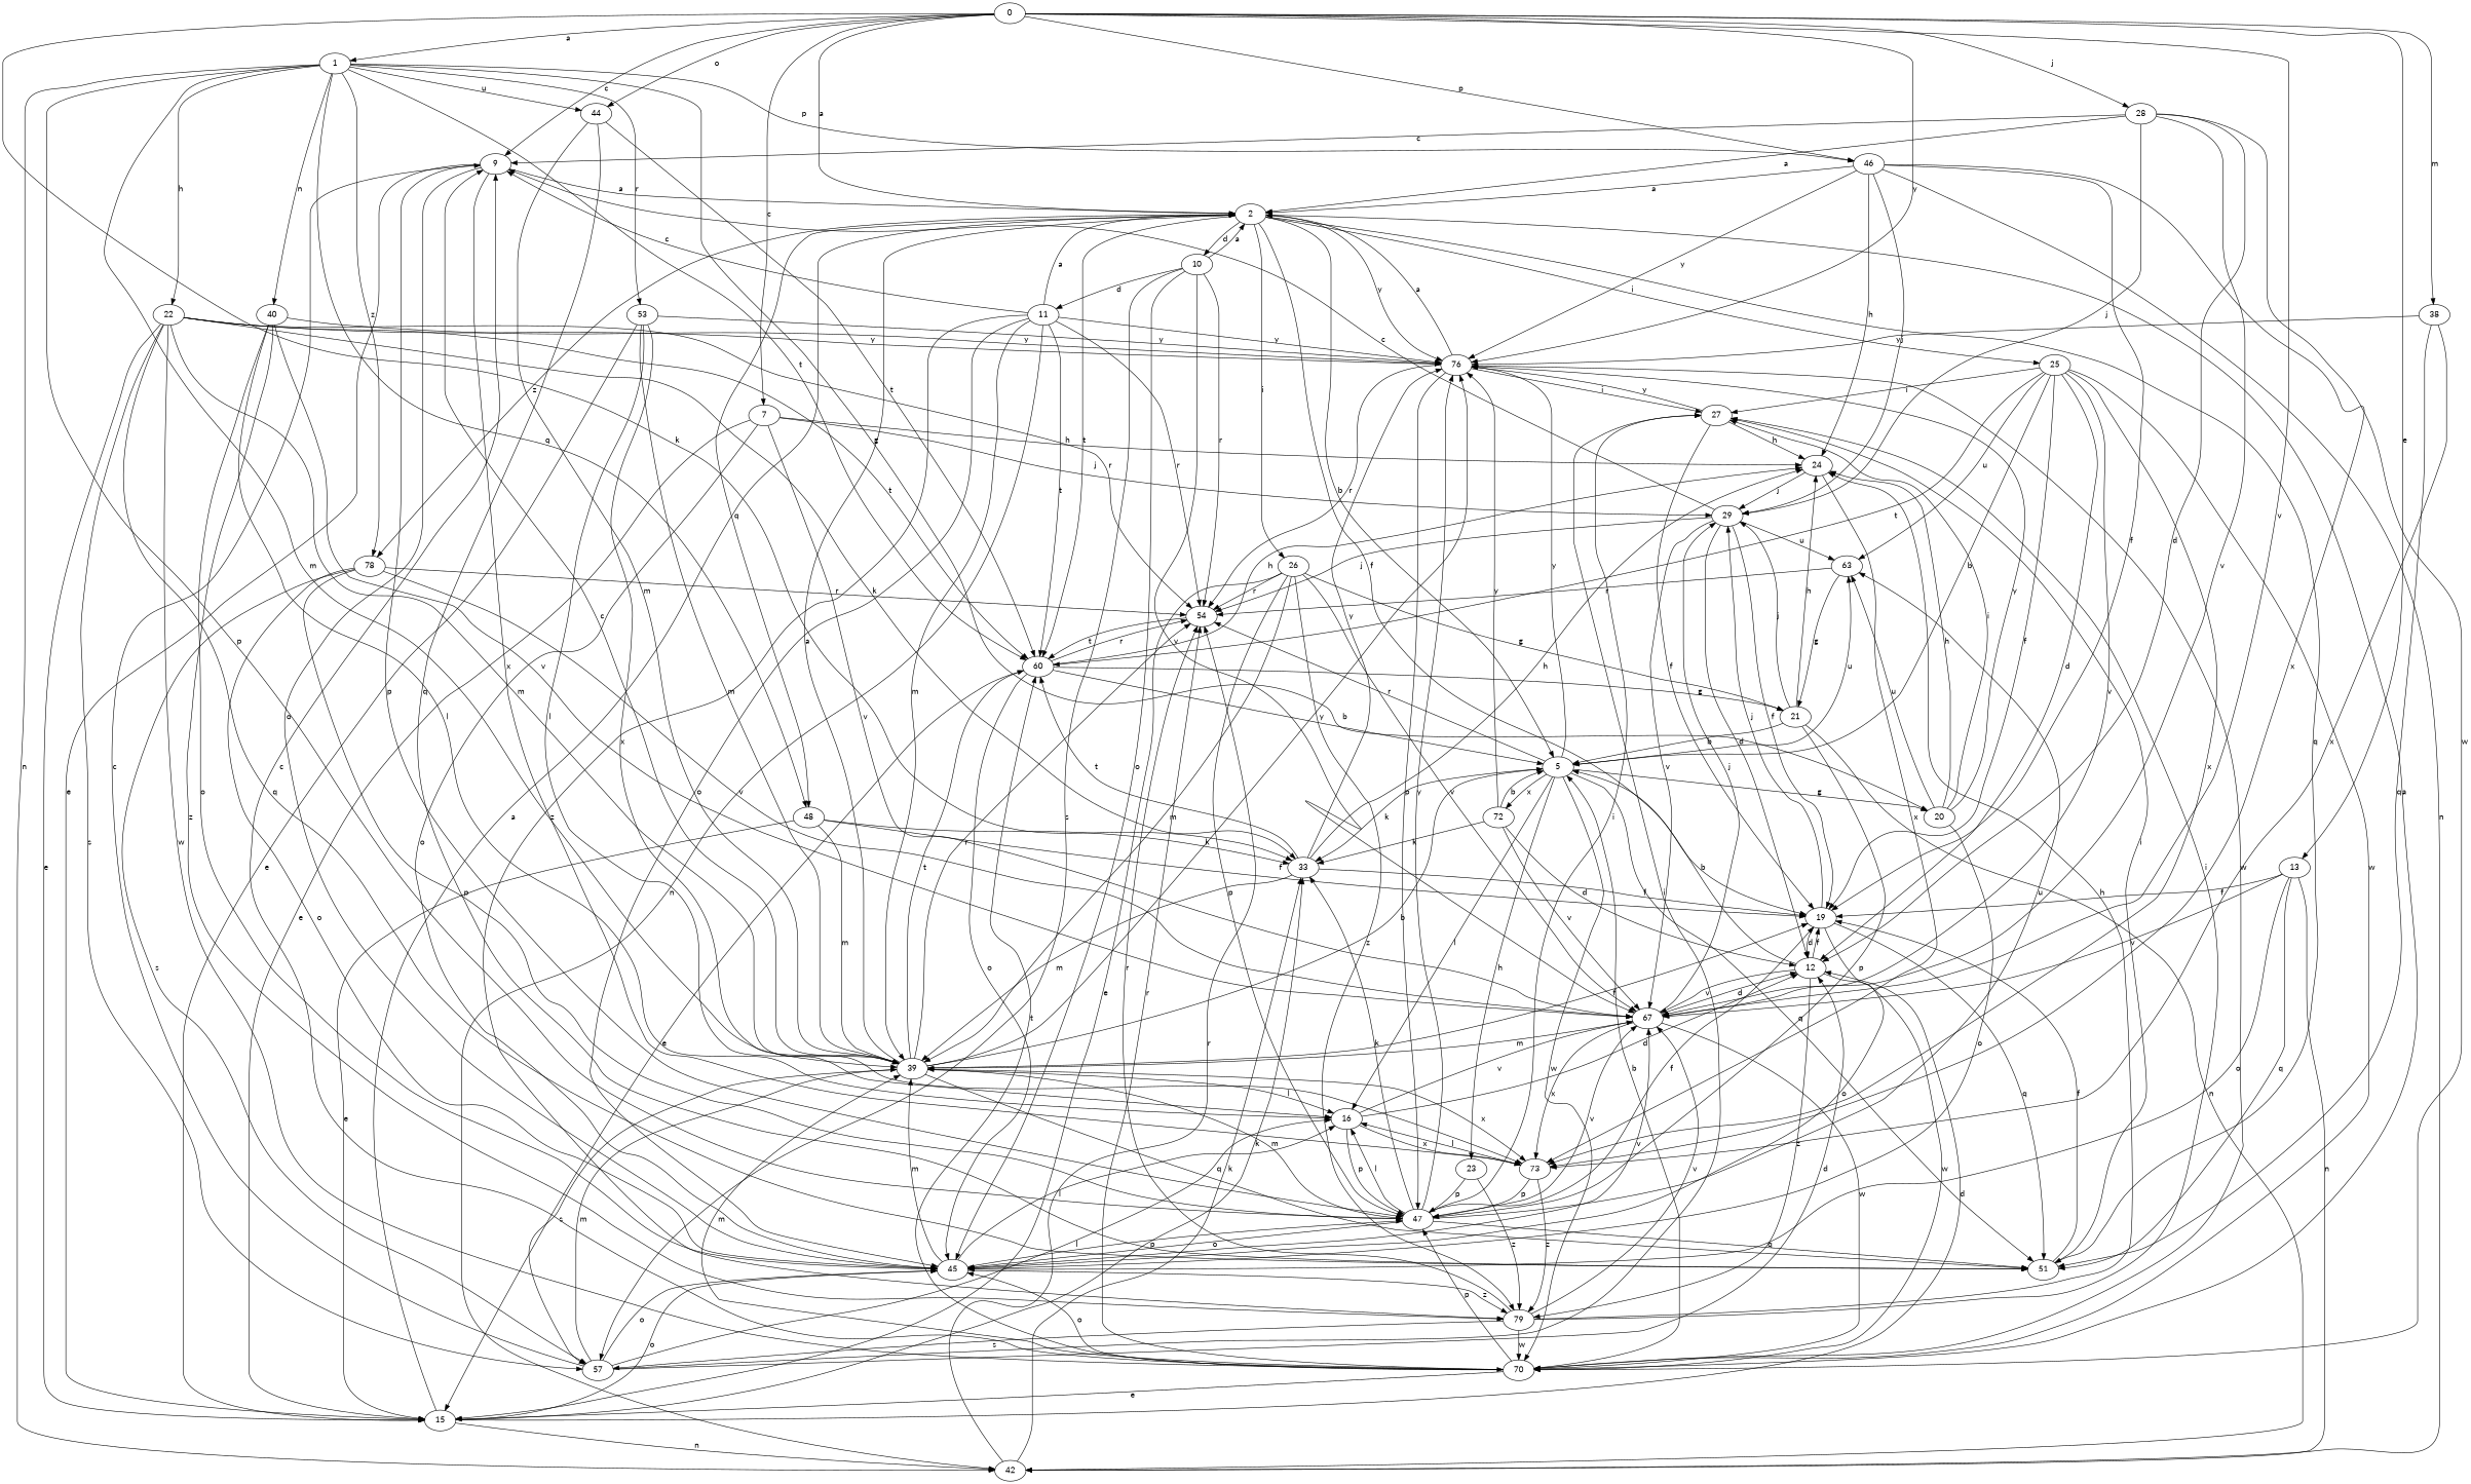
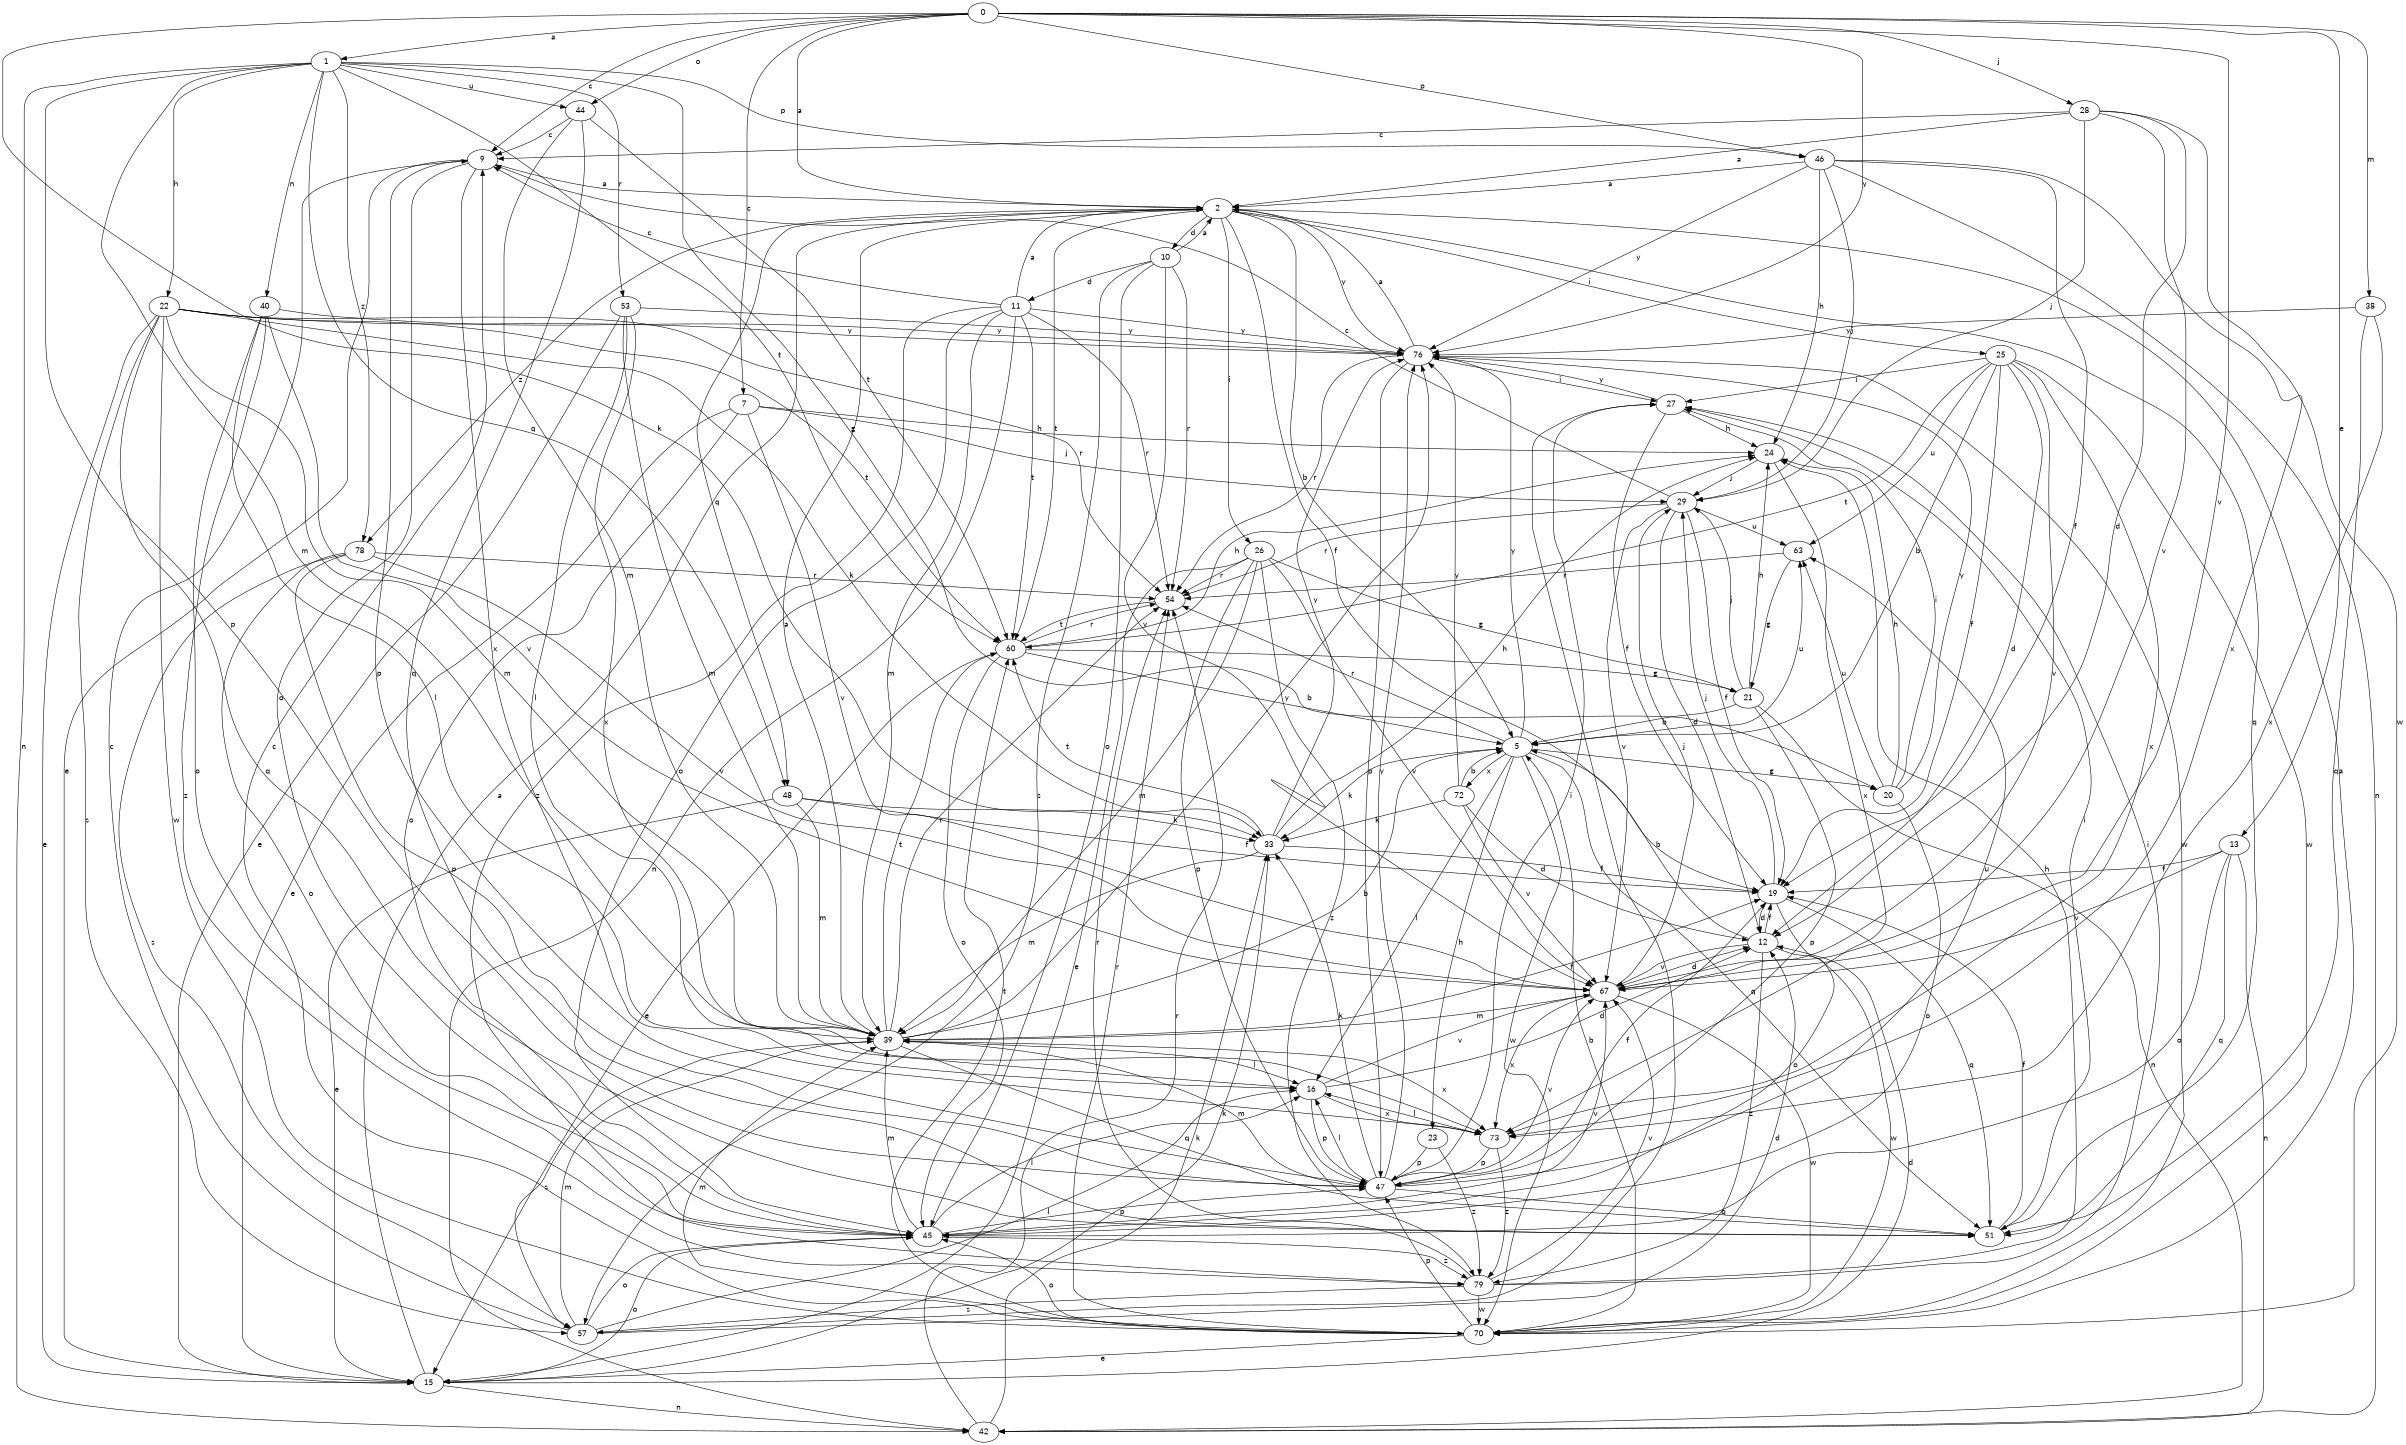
  strict digraph {
    fontname=Lato
    node [fontname=Lato]
    edge [fontname=Lato]
    0
    1
    2
    7
    9
    13
    28
    33
    38
    44
    46
    67
    76
    20
    22
    39
    40
    42
    47
    48
    53
    60
    78
    5
    10
    19
    25
    26
    51
    15
    24
    29
    45
    73
    70
    12
    54
    27
    63
    57
    n41 [label=16]
    79
    21
    23
    72
    11
    0 -> 1 [label=a]
    0 -> 2 [label=a]
    0 -> 7 [label=c]
    0 -> 9 [label=c]
    0 -> 13 [label=e]
    0 -> 28 [label=j]
    0 -> 33 [label=k]
    0 -> 38 [label=m]
    0 -> 44 [label=o]
    0 -> 46 [label=p]
    0 -> 67 [label=v]
    0 -> 76 [label=y]
    1 -> 44 [label=u]
    1 -> 46 [label=p]
    1 -> 20 [label=g]
    1 -> 22 [label=h]
    1 -> 39 [label=m]
    1 -> 40 [label=n]
    1 -> 42 [label=n]
    1 -> 47 [label=p]
    1 -> 48 [label=q]
    1 -> 53 [label=r]
    1 -> 60 [label=t]
    1 -> 78 [label=z]
    2 -> 76 [label=y]
    2 -> 48 [label=q]
    2 -> 60 [label=t]
    2 -> 78 [label=z]
    2 -> 5 [label=b]
    2 -> 10 [label=d]
    2 -> 19 [label=f]
    2 -> 25 [label=i]
    2 -> 26 [label=i]
    2 -> 51 [label=q]
    7 -> 67 [label=v]
    7 -> 15 [label=e]
    7 -> 24 [label=h]
    7 -> 29 [label=j]
    7 -> 45 [label=o]
    9 -> 2 [label=a]
    9 -> 47 [label=p]
    9 -> 15 [label=e]
    9 -> 45 [label=o]
    9 -> 73 [label=x]
    13 -> 67 [label=v]
    13 -> 42 [label=n]
    13 -> 19 [label=f]
    13 -> 51 [label=q]
    13 -> 45 [label=o]
    28 -> 2 [label=a]
    28 -> 9 [label=c]
    28 -> 67 [label=v]
    28 -> 29 [label=j]
    28 -> 70 [label=w]
    28 -> 12 [label=d]
    33 -> 76 [label=y]
    33 -> 39 [label=m]
    33 -> 60 [label=t]
    33 -> 19 [label=f]
    33 -> 24 [label=h]
    38 -> 76 [label=y]
    38 -> 51 [label=q]
    38 -> 73 [label=x]
    44 -> 39 [label=m]
    44 -> 60 [label=t]
    44 -> 51 [label=q]
    46 -> 2 [label=a]
    46 -> 76 [label=y]
    46 -> 42 [label=n]
    46 -> 19 [label=f]
    46 -> 24 [label=h]
    46 -> 29 [label=j]
    46 -> 73 [label=x]
    67 -> 39 [label=m]
    67 -> 29 [label=j]
    67 -> 73 [label=x]
    67 -> 70 [label=w]
    67 -> 12 [label=d]
    76 -> 2 [label=a]
    76 -> 47 [label=p]
    76 -> 70 [label=w]
    76 -> 54 [label=r]
    76 -> 27 [label=i]
    20 -> 76 [label=y]
    20 -> 24 [label=h]
    20 -> 45 [label=o]
    20 -> 27 [label=i]
    20 -> 63 [label=u]
    22 -> 33 [label=k]
    22 -> 76 [label=y]
    22 -> 39 [label=m]
    22 -> 60 [label=t]
    22 -> 51 [label=q]
    22 -> 15 [label=e]
    22 -> 70 [label=w]
    22 -> 54 [label=r]
    22 -> 57 [label=s]
    39 -> 2 [label=a]
-   39 -> 9 [label=c]
+   44 -> 9 [label=c]
    39 -> 76 [label=y]
    39 -> 60 [label=t]
    39 -> 5 [label=b]
    39 -> 19 [label=f]
    39 -> 51 [label=q]
    39 -> 73 [label=x]
    39 -> 54 [label=r]
    39 -> 57 [label=s]
    39 -> n41 [label=l]
    40 -> 67 [label=v]
    40 -> 76 [label=y]
    40 -> 45 [label=o]
    40 -> n41 [label=l]
    40 -> 79 [label=z]
    42 -> 33 [label=k]
    42 -> 54 [label=r]
    47 -> 33 [label=k]
    47 -> 67 [label=v]
    47 -> 76 [label=y]
    47 -> 39 [label=m]
    47 -> 19 [label=f]
    47 -> 51 [label=q]
-   47 -> 45 [label=o]
    47 -> 27 [label=i]
    47 -> 63 [label=u]
    47 -> n41 [label=l]
    48 -> 33 [label=k]
    48 -> 39 [label=m]
    48 -> 19 [label=f]
    48 -> 15 [label=e]
    53 -> 76 [label=y]
    53 -> 39 [label=m]
    53 -> 15 [label=e]
    53 -> 73 [label=x]
    53 -> n41 [label=l]
    60 -> 5 [label=b]
    60 -> 15 [label=e]
    60 -> 24 [label=h]
    60 -> 45 [label=o]
    60 -> 54 [label=r]
    60 -> 21 [label=g]
    78 -> 67 [label=v]
    78 -> 47 [label=p]
    78 -> 45 [label=o]
    78 -> 54 [label=r]
    78 -> 57 [label=s]
    5 -> 33 [label=k]
    5 -> 76 [label=y]
    5 -> 20 [label=g]
    5 -> 51 [label=q]
    5 -> 70 [label=w]
    5 -> 54 [label=r]
    5 -> 63 [label=u]
    5 -> n41 [label=l]
    5 -> 23 [label=h]
    5 -> 72 [label=x]
    10 -> 2 [label=a]
    10 -> 67 [label=v]
    10 -> 45 [label=o]
    10 -> 54 [label=r]
    10 -> 57 [label=s]
    10 -> 11 [label=d]
    19 -> 51 [label=q]
    19 -> 29 [label=j]
    19 -> 45 [label=o]
    19 -> 12 [label=d]
    25 -> 67 [label=v]
    25 -> 60 [label=t]
    25 -> 5 [label=b]
    25 -> 19 [label=f]
    25 -> 73 [label=x]
    25 -> 70 [label=w]
    25 -> 12 [label=d]
    25 -> 27 [label=i]
    25 -> 63 [label=u]
    26 -> 67 [label=v]
    26 -> 39 [label=m]
    26 -> 47 [label=p]
    26 -> 15 [label=e]
    26 -> 54 [label=r]
    26 -> 79 [label=z]
    26 -> 21 [label=g]
    51 -> 19 [label=f]
    51 -> 27 [label=i]
    15 -> 2 [label=a]
    15 -> 33 [label=k]
    15 -> 42 [label=n]
    15 -> 45 [label=o]
    15 -> 12 [label=d]
    24 -> 29 [label=j]
    24 -> 73 [label=x]
    29 -> 9 [label=c]
    29 -> 67 [label=v]
    29 -> 19 [label=f]
    29 -> 12 [label=d]
-   29 -> 54 [label=j]
+   29 -> 54 [label=r]
    29 -> 63 [label=u]
    45 -> 67 [label=v]
    45 -> 39 [label=m]
    45 -> 47 [label=p]
    45 -> n41 [label=l]
    45 -> 79 [label=z]
    73 -> 47 [label=p]
    73 -> n41 [label=l]
    73 -> 79 [label=z]
    70 -> 2 [label=a]
    70 -> 9 [label=c]
    70 -> 39 [label=m]
    70 -> 47 [label=p]
    70 -> 60 [label=t]
    70 -> 5 [label=b]
    70 -> 15 [label=e]
    70 -> 45 [label=o]
    70 -> 54 [label=r]
    12 -> 67 [label=v]
    12 -> 5 [label=b]
    12 -> 19 [label=f]
    12 -> 70 [label=w]
    12 -> 79 [label=z]
    54 -> 60 [label=t]
    27 -> 76 [label=y]
    27 -> 19 [label=f]
    27 -> 24 [label=h]
    63 -> 54 [label=r]
    63 -> 21 [label=g]
    57 -> 9 [label=c]
    57 -> 39 [label=m]
    57 -> 45 [label=o]
    57 -> 12 [label=d]
    57 -> 27 [label=i]
    57 -> n41 [label=l]
    n41 -> 67 [label=v]
    n41 -> 47 [label=p]
    n41 -> 73 [label=x]
    n41 -> 12 [label=d]
    79 -> 67 [label=v]
    79 -> 24 [label=h]
    79 -> 70 [label=w]
    79 -> 54 [label=r]
    79 -> 27 [label=i]
    79 -> 57 [label=s]
    21 -> 42 [label=n]
    21 -> 47 [label=p]
    21 -> 5 [label=b]
    21 -> 24 [label=h]
    21 -> 29 [label=j]
    23 -> 47 [label=p]
    23 -> 79 [label=z]
    72 -> 33 [label=k]
    72 -> 67 [label=v]
    72 -> 76 [label=y]
    72 -> 5 [label=b]
    72 -> 12 [label=d]
    11 -> 2 [label=a]
    11 -> 9 [label=c]
    11 -> 76 [label=y]
    11 -> 39 [label=m]
    11 -> 42 [label=n]
    11 -> 60 [label=t]
    11 -> 45 [label=o]
    11 -> 54 [label=r]
    11 -> 79 [label=z]
  }
